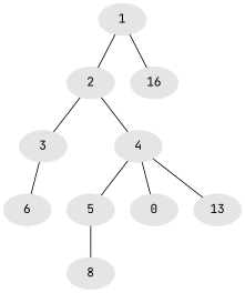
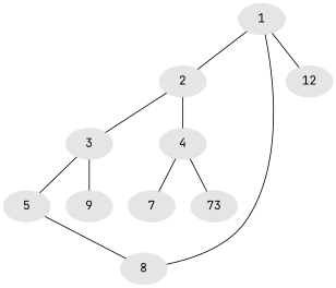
  graph {
    fontname="JetBrains Mono"
    node [color=gray90 fontname="JetBrains Mono" style=filled]
    edge [fontname="JetBrains Mono"]
    1 [super="+12"]
    2
    8
-   16 [super="+20"]
+   16 [super="+20" label=12]
    3
    4 [super="+14"]
    5 [super="+11+17"]
-   6 [super="+15"]
-   7 [super="+10+19" label=0]
-   13 [super="+18+20"]
+   6 [super="+15" label=9]
+   7 [super="+10+19"]
+   13 [super="+18+20" label=73]
    1 -- 2
+   1 -- 8
    1 -- 16
    2 -- 3
    2 -- 4
-   4 -- 5
+   3 -- 5
    3 -- 6
    4 -- 7
    4 -- 13
    5 -- 8
  }
